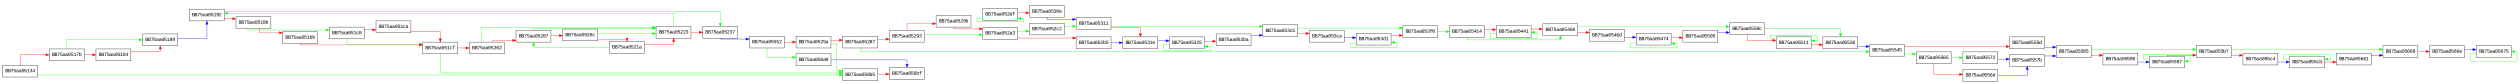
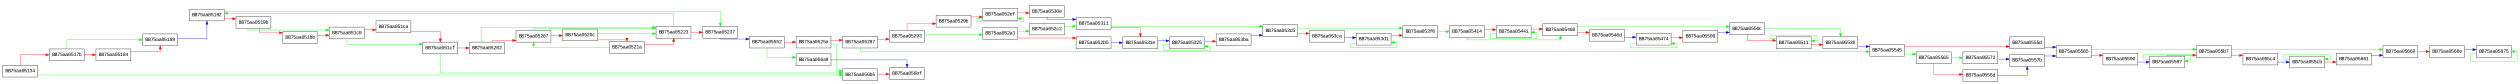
  digraph {
    fontname="Liberation Mono"
    rankdir=LR
    splines=ortho
    node [fontname="Liberation Mono" shape=box]
    edge [color=red fontname="Liberation Mono"]
    BB75aa05134
    BB75aa056b5
    BB75aa0517b
    BB75aa056bf
    BB75aa05189
    BB75aa05184
    BB75aa05192
    BB75aa05237
    BB75aa0519b
    n10 [label=BB75aa05552]
    BB75aa051c0
    BB75aa051bb
    BB75aa056a9
    BB75aa0525a
    BB75aa051cf
    BB75aa051ca
    BB75aa05202
    BB75aa05223
    BB75aa05207
    BB75aa0520c
    BB75aa0521a
    BB75aa05287
    BB75aa05545
    BB75aa05293
    BB75aa05565
    BB75aa0555d
    BB75aa052a3
    BB75aa0529b
    BB75aa05572
    BB75aa0556d
    BB75aa05585
    BB75aa052c2
    BB75aa052b5
    BB75aa05311
    BB75aa0531e
    BB75aa053c5
    BB75aa05325
    BB75aa053ba
    BB75aa053f0
    BB75aa053ca
    BB75aa052ef
    BB75aa0530e
    BB75aa05414
    BB75aa053d1
    BB75aa05460
    BB75aa05441
    BB75aa0546d
    BB75aa0550c
    BB75aa05474
    BB75aa05509
    BB75aa05530
    BB75aa05511
    BB75aa0557b
    BB75aa055b7
    BB75aa05590
    BB75aa05669
    BB75aa055c4
    BB75aa05597
    BB75aa0566e
    BB75aa055cb
    BB75aa05675
    BB75aa05661
    BB75aa05134 -> BB75aa056b5 [color=green]
    BB75aa05134 -> BB75aa0517b
    BB75aa056b5 -> BB75aa056bf
    BB75aa0517b -> BB75aa05189 [color=green]
    BB75aa0517b -> BB75aa05184
    BB75aa05189 -> BB75aa05192 [color=blue]
    BB75aa05184 -> BB75aa05189
    BB75aa05192 -> BB75aa05237 [color=green]
    BB75aa05192 -> BB75aa0519b
    BB75aa05237 -> n10 [color=blue]
    BB75aa0519b -> BB75aa051c0 [color=green]
    BB75aa0519b -> BB75aa051bb
    n10 -> BB75aa056a9 [color=green]
    n10 -> BB75aa0525a
    BB75aa051c0 -> BB75aa051cf [color=green]
    BB75aa051c0 -> BB75aa051ca
-   BB75aa051bb -> BB75aa051cf
+   BB75aa051bb -> BB75aa051c0
    BB75aa056a9 -> BB75aa056bf [color=blue]
    BB75aa0525a -> BB75aa056b5 [color=green]
    BB75aa0525a -> BB75aa05287
    BB75aa051cf -> BB75aa056b5 [color=green]
    BB75aa051cf -> BB75aa05202
    BB75aa051ca -> BB75aa051cf
    BB75aa05202 -> BB75aa05223 [color=green]
    BB75aa05202 -> BB75aa05207
    BB75aa05223 -> BB75aa05192 [color=green]
    BB75aa05223 -> BB75aa05237
    BB75aa05207 -> BB75aa05223 [color=green]
    BB75aa05207 -> BB75aa0520c
    BB75aa0520c -> BB75aa05223 [color=green]
    BB75aa0520c -> BB75aa0521a
    BB75aa0521a -> BB75aa05223
    BB75aa0521a -> BB75aa05207 [color=green]
    BB75aa05287 -> BB75aa05545 [color=green]
    BB75aa05287 -> BB75aa05293
    BB75aa05545 -> BB75aa05565 [color=green]
    BB75aa05545 -> BB75aa0555d
    BB75aa05293 -> BB75aa052a3 [color=green]
    BB75aa05293 -> BB75aa0529b
    BB75aa05565 -> BB75aa05572 [color=green]
    BB75aa05565 -> BB75aa0556d
    BB75aa0555d -> BB75aa05585 [color=blue]
    BB75aa052a3 -> BB75aa052c2 [color=green]
    BB75aa052a3 -> BB75aa052b5
-   BB75aa0529b -> BB75aa052a3
+   BB75aa0529b -> BB75aa052ef
    BB75aa05572 -> BB75aa0557b [color=blue]
    BB75aa0556d -> BB75aa0557b [color=blue]
    BB75aa05585 -> BB75aa055b7 [color=green]
    BB75aa05585 -> BB75aa05590
    BB75aa052c2 -> BB75aa05311 [color=green]
    BB75aa052b5 -> BB75aa0531e [color=blue]
    BB75aa05311 -> BB75aa0531e
    BB75aa05311 -> BB75aa053c5 [color=green]
    BB75aa0531e -> BB75aa05325 [color=blue]
    BB75aa053c5 -> BB75aa053f0 [color=green]
    BB75aa053c5 -> BB75aa053ca
    BB75aa05325 -> BB75aa05325 [color=green]
    BB75aa05325 -> BB75aa053ba
    BB75aa053ba -> BB75aa053c5 [color=blue]
    BB75aa053f0 -> BB75aa05414 [color=green]
    BB75aa053ca -> BB75aa053d1 [color=blue]
    BB75aa052ef -> BB75aa052ef [color=green]
    BB75aa052ef -> BB75aa0530e
    BB75aa0530e -> BB75aa05311 [color=blue]
    BB75aa05414 -> BB75aa05460 [color=green]
    BB75aa05414 -> BB75aa05441
    BB75aa053d1 -> BB75aa053f0
    BB75aa053d1 -> BB75aa053d1 [color=green]
    BB75aa05460 -> BB75aa0546d
    BB75aa05460 -> BB75aa0550c [color=green]
    BB75aa05441 -> BB75aa05460
    BB75aa05441 -> BB75aa05441 [color=green]
    BB75aa0546d -> BB75aa05474 [color=blue]
    BB75aa0550c -> BB75aa05530 [color=green]
    BB75aa0550c -> BB75aa05511
    BB75aa05474 -> BB75aa05474 [color=green]
    BB75aa05474 -> BB75aa05509
    BB75aa05509 -> BB75aa0550c [color=blue]
    BB75aa05530 -> BB75aa05545 [color=blue]
    BB75aa05511 -> BB75aa05530
    BB75aa05511 -> BB75aa05511 [color=green]
    BB75aa0557b -> BB75aa05585 [color=blue]
    BB75aa055b7 -> BB75aa05669 [color=green]
    BB75aa055b7 -> BB75aa055c4
    BB75aa05590 -> BB75aa05597 [color=blue]
    BB75aa05669 -> BB75aa0566e
    BB75aa055c4 -> BB75aa055cb [color=blue]
    BB75aa05597 -> BB75aa055b7
    BB75aa05597 -> BB75aa05597 [color=green]
    BB75aa0566e -> BB75aa05675 [color=blue]
    BB75aa055cb -> BB75aa055cb [color=green]
    BB75aa055cb -> BB75aa05661
    BB75aa05675 -> BB75aa05675 [color=green]
    BB75aa05661 -> BB75aa05669 [color=blue]
  }
